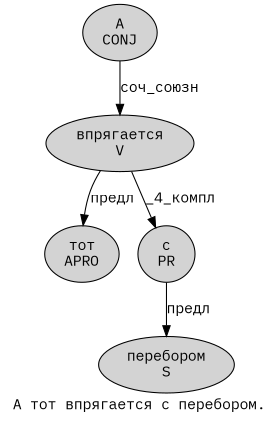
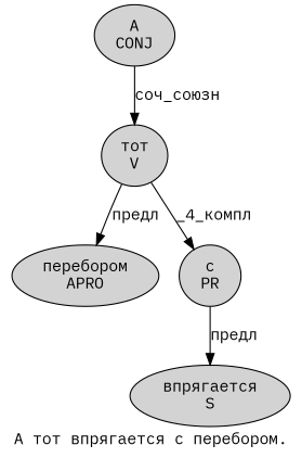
  digraph {
    fontname="IBM Plex Mono"
    label="А тот впрягается с перебором."
    node [fillcolor=lightgray fontname="IBM Plex Mono" penwidth=1 shape=ellipse style=filled]
    edge [fontname="IBM Plex Mono"]
    n1 [label="А\nCONJ"]
-   n2 [label="впрягается\nV"]
-   n3 [label="тот\nAPRO"]
+   n2 [label="тот\nV"]
+   n3 [label="перебором\nAPRO"]
    n4 [label="с\nPR"]
-   n5 [label="перебором\nS"]
+   n5 [label="впрягается\nS"]
    n1 -> n2 [label="соч_союзн"]
    n2 -> n3 [label="предл"]
    n2 -> n4 [label="_4_компл"]
    n4 -> n5 [label="предл"]
  }
